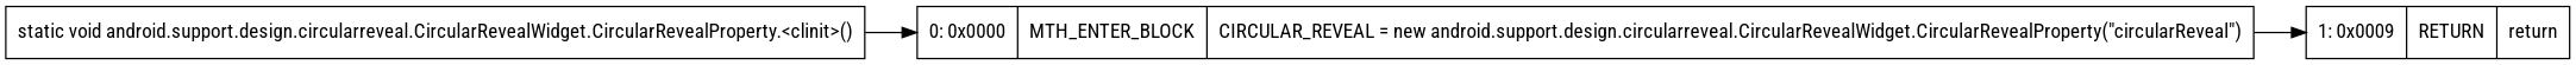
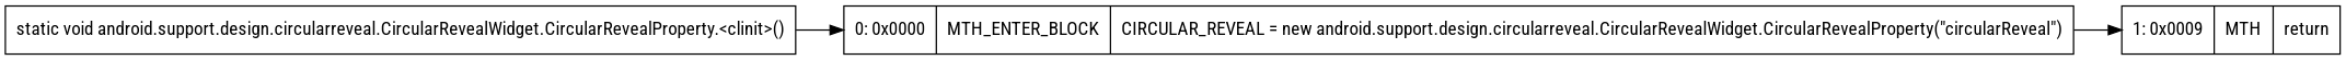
  digraph {
    rankdir=LR
    fontname="Roboto Condensed"
    node [shape=record fontname="Roboto Condensed"]
    edge [fontname="Roboto Condensed"]
    n1 [label="{0\:\ 0x0000|MTH_ENTER_BLOCK\l|CIRCULAR_REVEAL = new android.support.design.circularreveal.CircularRevealWidget.CircularRevealProperty(\"circularReveal\")\l}"]
-   n2 [label="{1\:\ 0x0009|RETURN\l|return\l}"]
+   n2 [label="{1\:\ 0x0009|MTH\l|return\l}"]
    n3 [label="{static void android.support.design.circularreveal.CircularRevealWidget.CircularRevealProperty.\<clinit\>() }"]
    n1 -> n2
    n3 -> n1
  }
